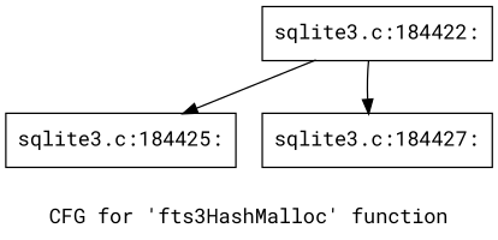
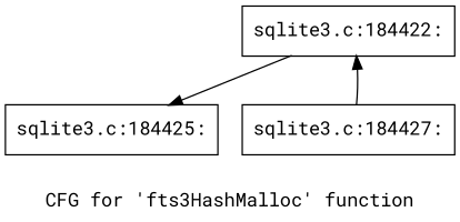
  digraph {
    fontname="Roboto Mono"
    label="CFG for 'fts3HashMalloc' function"
    node [fontname="Roboto Mono" shape=record]
    edge [fontname="Roboto Mono"]
    n1 [label="{sqlite3.c:184422:}"]
    n2 [label="{sqlite3.c:184425:}"]
    n3 [label="{sqlite3.c:184427:}"]
    n1 -> n2
-   n1 -> n3
+   n3 -> n1
  }
